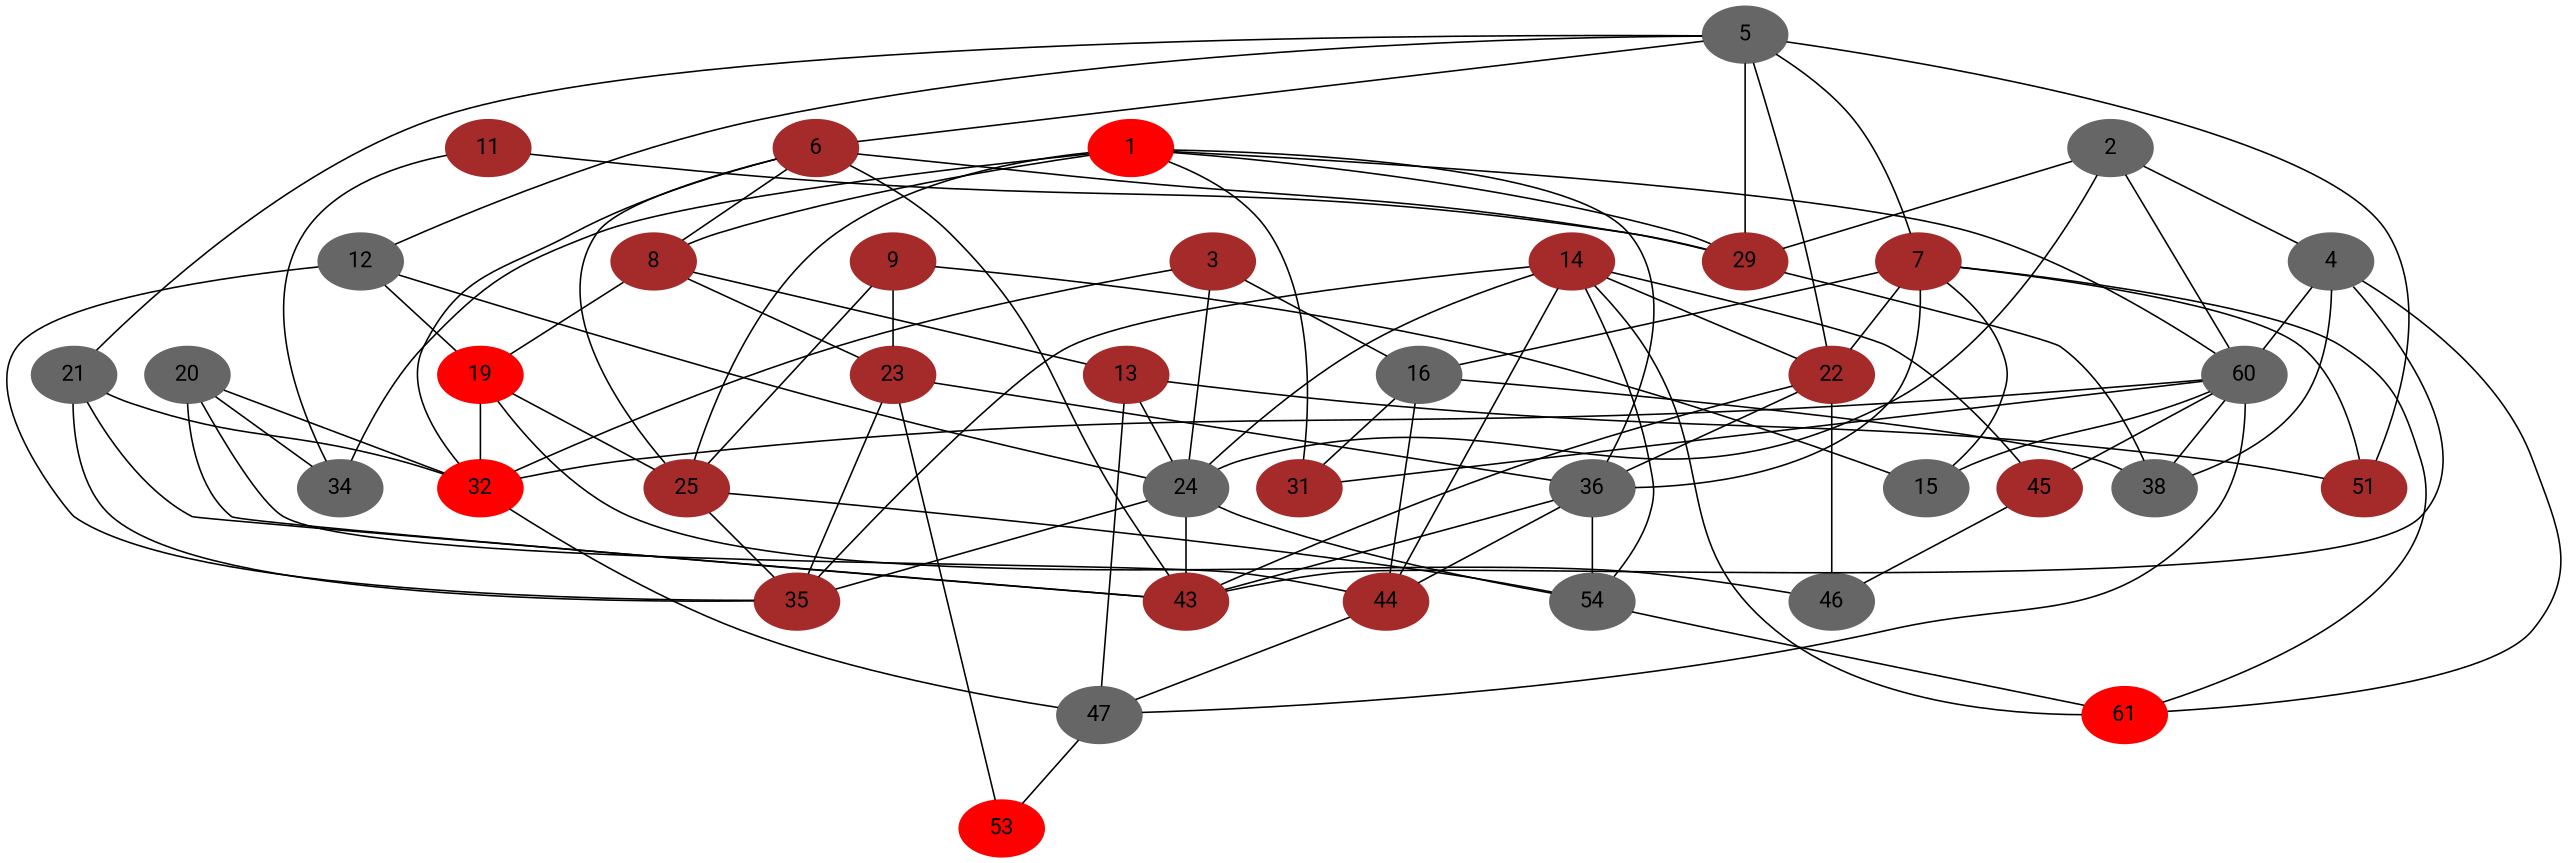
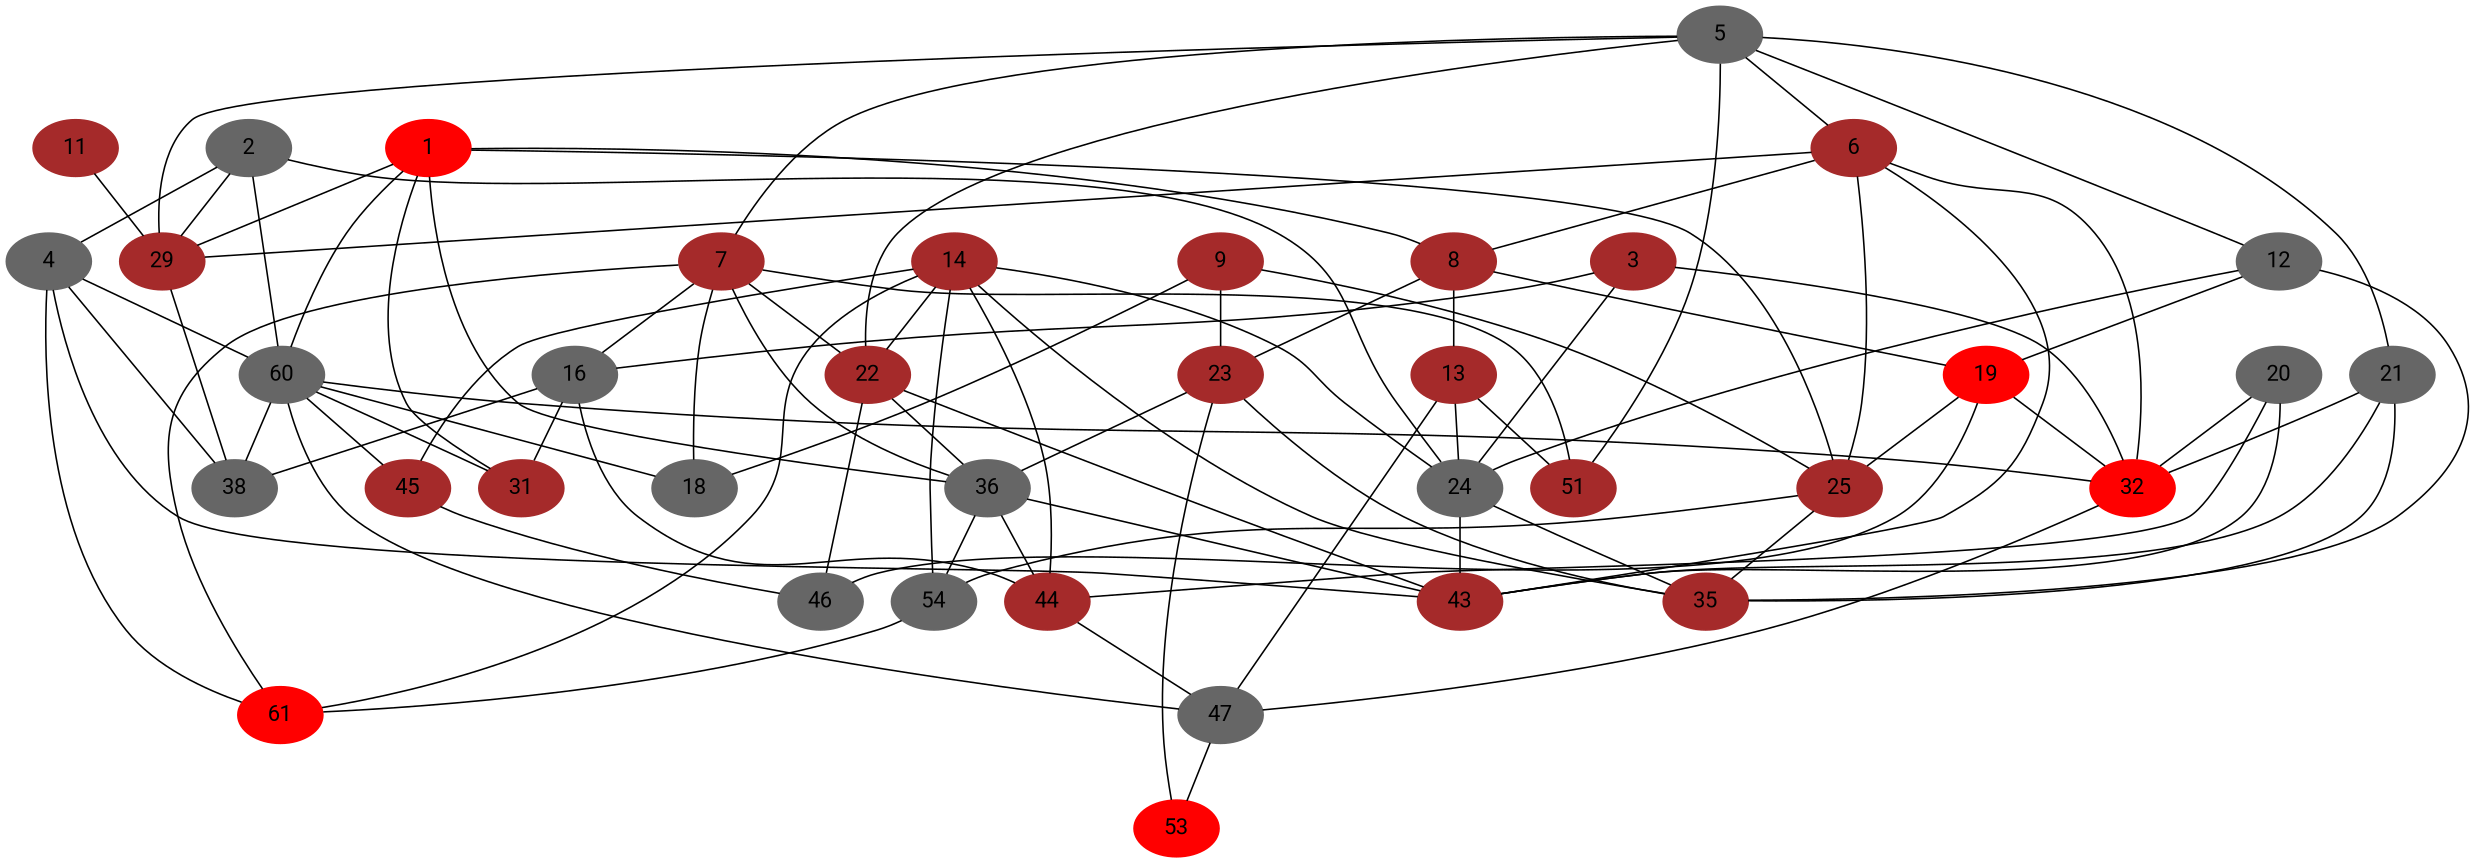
  graph {
    fontname=Roboto
    node [color=brown fontname=Roboto style=filled]
    edge [fontname=Roboto]
    1 [color=red super="+28"]
    8
    n3 [color=gray40 label=60 super="+58"]
    25 [super="+62"]
    29 [super="+33"]
    31
-   34 [color=gray40]
    36 [color=gray40 super="+63"]
    13
    19 [color=red super="+55"]
    23 [super="+59"]
    32 [color=red super="+42"]
    38 [color=gray40]
-   15 [color=gray40]
+   15 [color=gray40 label=18]
    45
    47 [color=gray40]
    35 [super="+56"]
    54 [color=gray40 super="+57"]
    43 [super="+48"]
    44 [super="+50"]
    2 [color=gray40 super="+37"]
    4 [color=gray40]
    24 [color=gray40 super="+41"]
    61 [color=red]
    16 [color=gray40 super="+60"]
    3
    5 [color=gray40 super="+17"]
    6 [super="+26"]
    7 [super="+52"]
    12 [color=gray40 super="+40"]
    21 [color=gray40]
    22 [super="+27"]
    51
    46 [color=gray40]
    53 [color=red]
    9 [super="+18"]
    11
    14 [super="+49"]
    20 [color=gray40 super="+39"]
    1 -- 8
    1 -- n3
    1 -- 25 [weight=2]
    1 -- 29
    1 -- 31
-   1 -- 34
    1 -- 36
    8 -- 13
    8 -- 19
    8 -- 23
    n3 -- 31
    n3 -- 32
    n3 -- 38
    n3 -- 15
    n3 -- 45
    n3 -- 47
    25 -- 35
    25 -- 54
    29 -- 38
    36 -- 54
    36 -- 43
    36 -- 44
    13 -- 47
    13 -- 24
    13 -- 51
    19 -- 25
    19 -- 32
    19 -- 46
    23 -- 36
    23 -- 35
    23 -- 53
    32 -- 47
    45 -- 46
    47 -- 53
    54 -- 61
    44 -- 47
    2 -- n3
    2 -- 29
    2 -- 4
    2 -- 24
    4 -- n3
    4 -- 38
    4 -- 43
    4 -- 61
    24 -- 35
-   24 -- 54
    24 -- 43
    16 -- 31
    16 -- 38
    16 -- 44
    3 -- 32
    3 -- 24
    3 -- 16
    5 -- 29
    5 -- 6
    5 -- 7
    5 -- 12
    5 -- 21
    5 -- 22
    5 -- 51
    6 -- 8
    6 -- 25
    6 -- 29
    6 -- 32
    6 -- 43
    7 -- 36
    7 -- 15
    7 -- 61
    7 -- 16
    7 -- 22
    7 -- 51
    12 -- 19
    12 -- 35
    12 -- 24
    21 -- 32
    21 -- 35
    21 -- 43
    22 -- 36
    22 -- 43
    22 -- 46
    9 -- 25
    9 -- 23
    9 -- 15
    11 -- 29
-   11 -- 34
    14 -- 45
    14 -- 35
    14 -- 54
    14 -- 44
    14 -- 24
    14 -- 61
    14 -- 22
-   20 -- 34
    20 -- 32
    20 -- 43
    20 -- 44
  }
